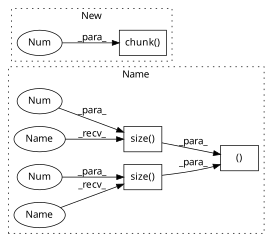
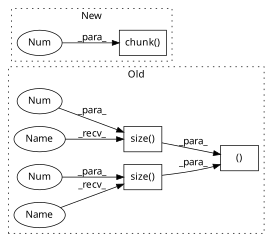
  digraph {
    rankdir=LR
    fontname="Noto Sans"
    node [a=75 l=1 shape=ellipse fontname="Noto Sans"]
    edge [fontname="Noto Sans"]
    n1 [l="11,1" label="size()" s="2057,2069" shape=box]
    n2 [a=76 label=Num s=2068]
    n3 [a=54 l=143 label="()" s=2164 shape=box]
    n4 [l="11,1" label="size()" s="2200,2212" shape=box]
    n5 [a=76 label=Num s=2211]
    n6 [a=87 l=5 label=Name s=2200]
    n7 [a=87 l=5 label=Name s=2057]
    n8 [l="12,1" label="chunk()" s="3488,3504" shape=box]
    n9 [a=76 label=Num s=3503]
    subgraph cluster_1 {
-     label=Name
+     label=Old
      style=dotted
      n1
      n2
      n3
      n4
      n5
      n6
      n7
    }
    subgraph cluster_2 {
      label=New
      style=dotted
      n8
      n9
    }
    n1 -> n3 [label=_para_]
    n2 -> n1 [label=_para_]
    n4 -> n3 [label=_para_]
    n5 -> n4 [label=_para_]
    n6 -> n4 [label=_recv_]
    n7 -> n1 [label=_recv_]
    n9 -> n8 [label=_para_]
  }
